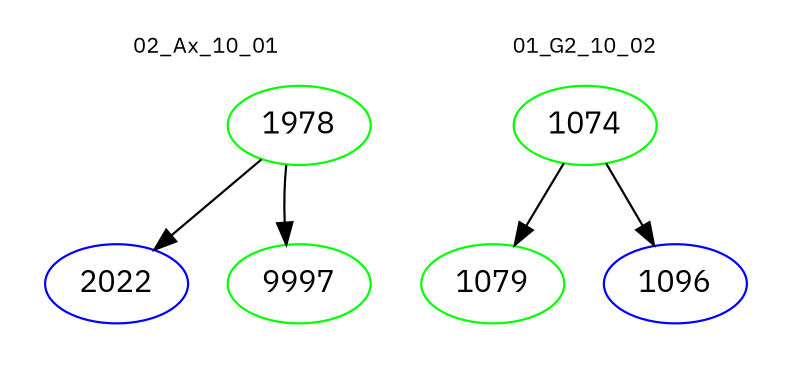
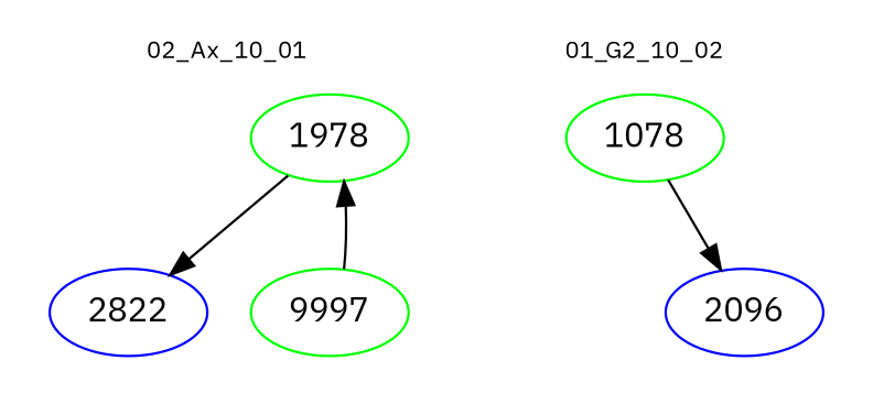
  digraph {
    fontname="IBM Plex Sans"
    node [color=green fontname="IBM Plex Sans"]
    edge [color=black fontname="IBM Plex Sans"]
    n1 [label=1978]
-   n2 [color=blue label=2022]
+   n2 [color=blue label=2822]
    n3 [label=9997]
-   n4 [label=1074]
-   n5 [label=1079]
-   n6 [color=blue label=1096]
+   n4 [label=1078]
+   n6 [color=blue label=2096]
    subgraph cluster_1 {
      color=white
      fontsize=10
      label="02_Ax_10_01"
      n1
      n2
      n3
    }
    subgraph cluster_2 {
      color=white
      fontsize=10
      label="01_G2_10_02"
      n4
-     n5
      n6
    }
    n1 -> n2
-   n1 -> n3
-   n4 -> n5
+   n3 -> n1
    n4 -> n6
  }
